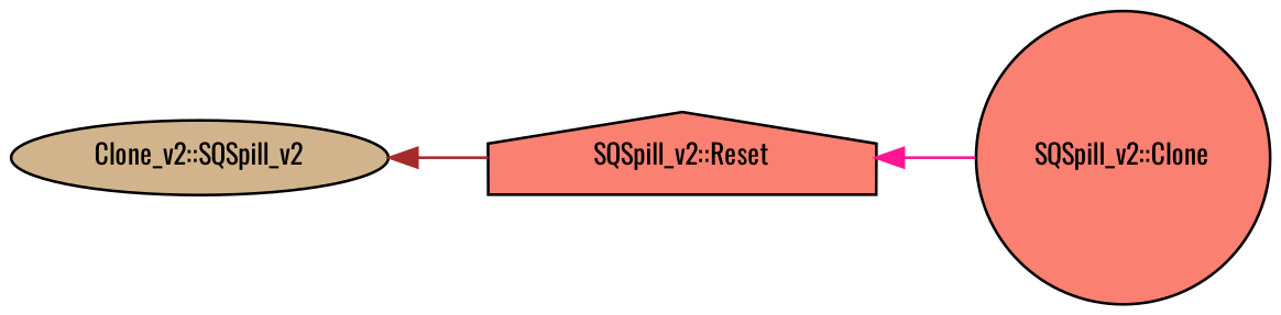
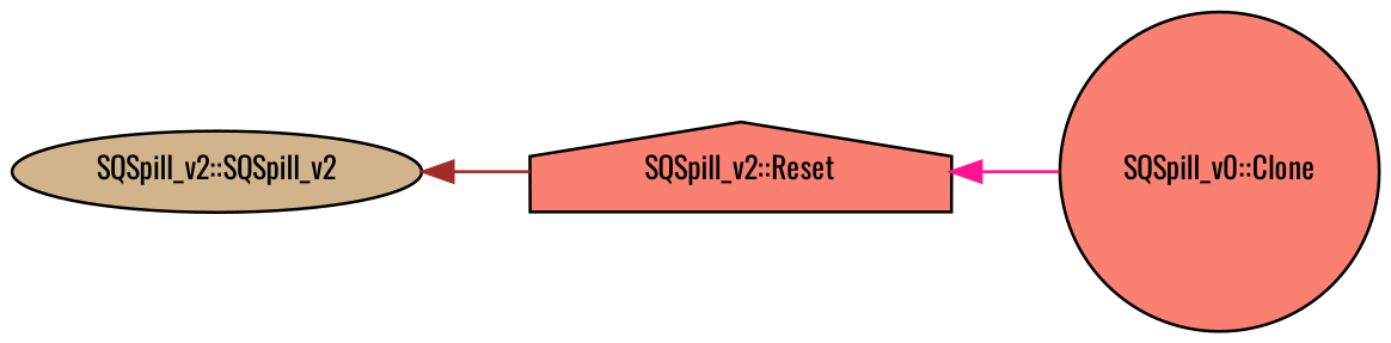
  digraph {
    fontname=Oswald
    rankdir=LR
    node [color=black fillcolor=salmon fontname=Oswald fontsize=10 style=filled]
    edge [dir=back fontname=Oswald fontsize=10 labelfontname=FreeSans labelfontsize=10 style=solid]
-   n1 [fillcolor=tan fontcolor=black height=0.2 label="Clone_v2::SQSpill_v2" shape=ellipse width=0.4]
+   n1 [fillcolor=tan fontcolor=black height=0.2 label="SQSpill_v2::SQSpill_v2" shape=ellipse width=0.4]
    n2 [height=0.2 label="SQSpill_v2::Reset" shape=house width=0.4]
-   n3 [height=0.2 label="SQSpill_v2::Clone" shape=circle width=0.4]
+   n3 [height=0.2 label="SQSpill_v0::Clone" shape=circle width=0.4]
    n1 -> n2 [color=brown]
    n2 -> n3 [color=deeppink]
  }
